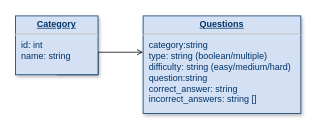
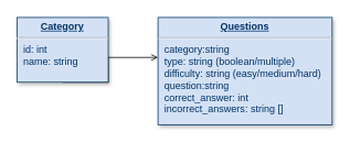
  <mxCell id="0" />
  <mxCell id="1" parent="0" />
- <mxCell id="2" value="&lt;p style=&quot;margin: 0px; margin-top: 4px; text-align: center; text-decoration: underline;&quot;&gt;&lt;strong&gt;Questions&lt;/strong&gt;&lt;/p&gt;&lt;hr&gt;&lt;p style=&quot;margin: 0px; margin-left: 8px;&quot;&gt;category:string&lt;/p&gt;&lt;p style=&quot;margin: 0px; margin-left: 8px;&quot;&gt;type: string (boolean/multiple)&lt;/p&gt;&lt;p style=&quot;margin: 0px; margin-left: 8px;&quot;&gt;difficulty: string (easy/medium/hard)&lt;/p&gt;&lt;p style=&quot;margin: 0px; margin-left: 8px;&quot;&gt;question:string&lt;/p&gt;&lt;p style=&quot;margin: 0px; margin-left: 8px;&quot;&gt;correct_answer: string&lt;/p&gt;&lt;p style=&quot;margin: 0px; margin-left: 8px;&quot;&gt;incorrect_answers: string []&lt;/p&gt;&lt;p style=&quot;margin: 0px; margin-left: 8px;&quot;&gt;&lt;br&gt;&lt;/p&gt;&lt;p style=&quot;margin: 0px; margin-left: 8px;&quot;&gt;&lt;br&gt;&lt;/p&gt;" style="verticalAlign=top;align=left;overflow=fill;fontSize=12;fontFamily=Helvetica;html=1;strokeColor=#003366;shadow=1;fillColor=#D4E1F5;fontColor=#003366" parent="1" vertex="1"><mxGeometry x="190" y="20.64" width="210" height="130" as="geometry" /></mxCell>
+ <mxCell id="2" value="&lt;p style=&quot;margin: 0px; margin-top: 4px; text-align: center; text-decoration: underline;&quot;&gt;&lt;strong&gt;Questions&lt;/strong&gt;&lt;/p&gt;&lt;hr&gt;&lt;p style=&quot;margin: 0px; margin-left: 8px;&quot;&gt;category:string&lt;/p&gt;&lt;p style=&quot;margin: 0px; margin-left: 8px;&quot;&gt;type: string (boolean/multiple)&lt;/p&gt;&lt;p style=&quot;margin: 0px; margin-left: 8px;&quot;&gt;difficulty: string (easy/medium/hard)&lt;/p&gt;&lt;p style=&quot;margin: 0px; margin-left: 8px;&quot;&gt;question:string&lt;/p&gt;&lt;p style=&quot;margin: 0px; margin-left: 8px;&quot;&gt;correct_answer: int&lt;/p&gt;&lt;p style=&quot;margin: 0px; margin-left: 8px;&quot;&gt;incorrect_answers: string []&lt;/p&gt;&lt;p style=&quot;margin: 0px; margin-left: 8px;&quot;&gt;&lt;br&gt;&lt;/p&gt;&lt;p style=&quot;margin: 0px; margin-left: 8px;&quot;&gt;&lt;br&gt;&lt;/p&gt;" style="verticalAlign=top;align=left;overflow=fill;fontSize=12;fontFamily=Helvetica;html=1;strokeColor=#003366;shadow=1;fillColor=#D4E1F5;fontColor=#003366" parent="1" vertex="1"><mxGeometry x="190" y="20.64" width="210" height="130" as="geometry" /></mxCell>
  <mxCell id="3" style="edgeStyle=orthogonalEdgeStyle;rounded=0;orthogonalLoop=1;jettySize=auto;html=1;exitX=0.5;exitY=1;exitDx=0;exitDy=0;endArrow=open;endFill=0;" parent="1" source="4" target="2" edge="1"><mxGeometry relative="1" as="geometry"><Array as="points"><mxPoint x="130" y="99" /><mxPoint x="130" y="69" /></Array></mxGeometry></mxCell>
  <mxCell id="4" value="&lt;p style=&quot;margin: 0px; margin-top: 4px; text-align: center; text-decoration: underline;&quot;&gt;&lt;strong&gt;Category&lt;/strong&gt;&lt;/p&gt;&lt;hr&gt;&lt;p style=&quot;margin: 0px; margin-left: 8px;&quot;&gt;id: int&lt;/p&gt;&lt;p style=&quot;margin: 0px; margin-left: 8px;&quot;&gt;name: string&lt;/p&gt;" style="verticalAlign=top;align=left;overflow=fill;fontSize=12;fontFamily=Helvetica;html=1;strokeColor=#003366;shadow=1;fillColor=#D4E1F5;fontColor=#003366" parent="1" vertex="1"><mxGeometry x="20" y="20.64" width="110" height="78.36" as="geometry" /></mxCell>
